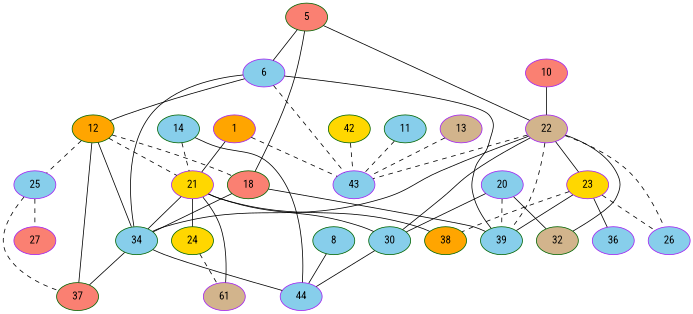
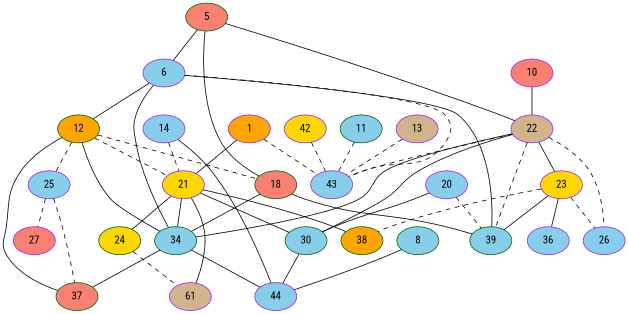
  graph {
    fontname="Roboto Condensed"
    node [color=purple fillcolor=skyblue fontname="Roboto Condensed" style=filled]
    edge [fontname="Roboto Condensed" style=solid weight=1.0]
    1 [fillcolor=orange]
    21 [fillcolor=gold]
    43
    34 [color=darkgreen]
    30 [color=darkgreen]
    24 [color=darkgreen fillcolor=gold]
    n7 [fillcolor=tan label=61]
    38 [color=darkgreen fillcolor=orange]
    5 [color=darkgreen fillcolor=salmon]
    6
    18 [color=darkgreen fillcolor=salmon]
    22 [fillcolor=tan]
    12 [color=darkgreen fillcolor=orange]
    39 [color=darkgreen]
-   32 [color=darkgreen fillcolor=tan]
    23 [fillcolor=gold]
    26
    25
    37 [color=darkgreen fillcolor=salmon]
    44
    8 [color=darkgreen]
    10 [fillcolor=salmon]
    11 [color=darkgreen]
    27 [fillcolor=salmon]
    13 [fillcolor=tan]
-   14 [color=darkgreen]
+   14
    20
    36
-   42 [color=darkgreen fillcolor=gold]
+   42 [fillcolor=gold]
    1 -- 21
    1 -- 43 [style=dashed]
    21 -- 34
    21 -- 30
    21 -- 24
    21 -- n7
    21 -- 38
    34 -- 37
    34 -- 44
    30 -- 44
    24 -- n7 [style=dashed]
    5 -- 6
    5 -- 18
    5 -- 22
    6 -- 43 [style=dashed]
    6 -- 34
    6 -- 12
    6 -- 39
    18 -- 34
    18 -- 39
    22 -- 43 [style=dashed]
    22 -- 34
    22 -- 30 [weight=2.0]
    22 -- 39 [style=dashed]
-   22 -- 32
    22 -- 23
    22 -- 26 [style=dashed]
    12 -- 21 [style=dashed]
    12 -- 34
    12 -- 18 [style=dashed]
    12 -- 25 [style=dashed]
    12 -- 37
    23 -- 38 [style=dashed]
    23 -- 39 [weight=2.0]
    23 -- 26 [style=dashed]
    23 -- 36
    25 -- 37 [style=dashed]
    25 -- 27 [style=dashed]
    8 -- 44
    10 -- 22
    11 -- 43 [style=dashed]
    13 -- 43 [style=dashed]
    14 -- 21 [style=dashed]
    14 -- 44
    20 -- 30
    20 -- 39 [style=dashed]
-   20 -- 32
    42 -- 43 [style=dashed]
  }
